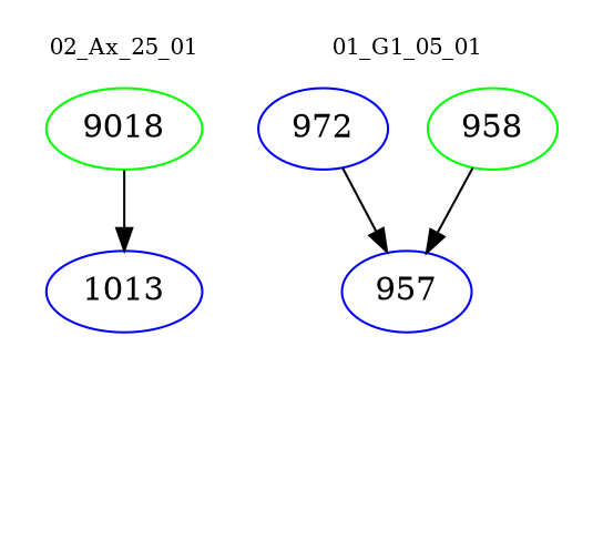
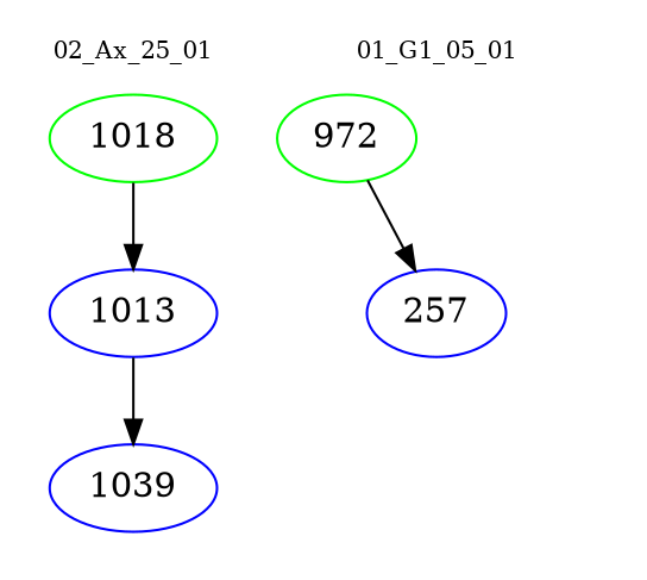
  digraph {
    node [color=blue]
    edge [color=black]
-   n1 [color=green label=9018]
+   n1 [color=green label=1018]
    n2 [label=1013]
-   n4 [color=green label=958]
-   n5 [label=957]
-   n6 [label=972]
+   n3 [label=1039]
+   n5 [label=257]
+   n6 [color=green label=972]
    subgraph cluster_1 {
      color=white
      fontsize=10
      label="02_Ax_25_01"
      n1
      n2
+     n3
    }
    subgraph cluster_2 {
      color=white
      fontsize=10
      label="01_G1_05_01"
-     n4
      n5
      n6
    }
    n1 -> n2
-   n4 -> n5
+   n2 -> n3
    n6 -> n5
  }
